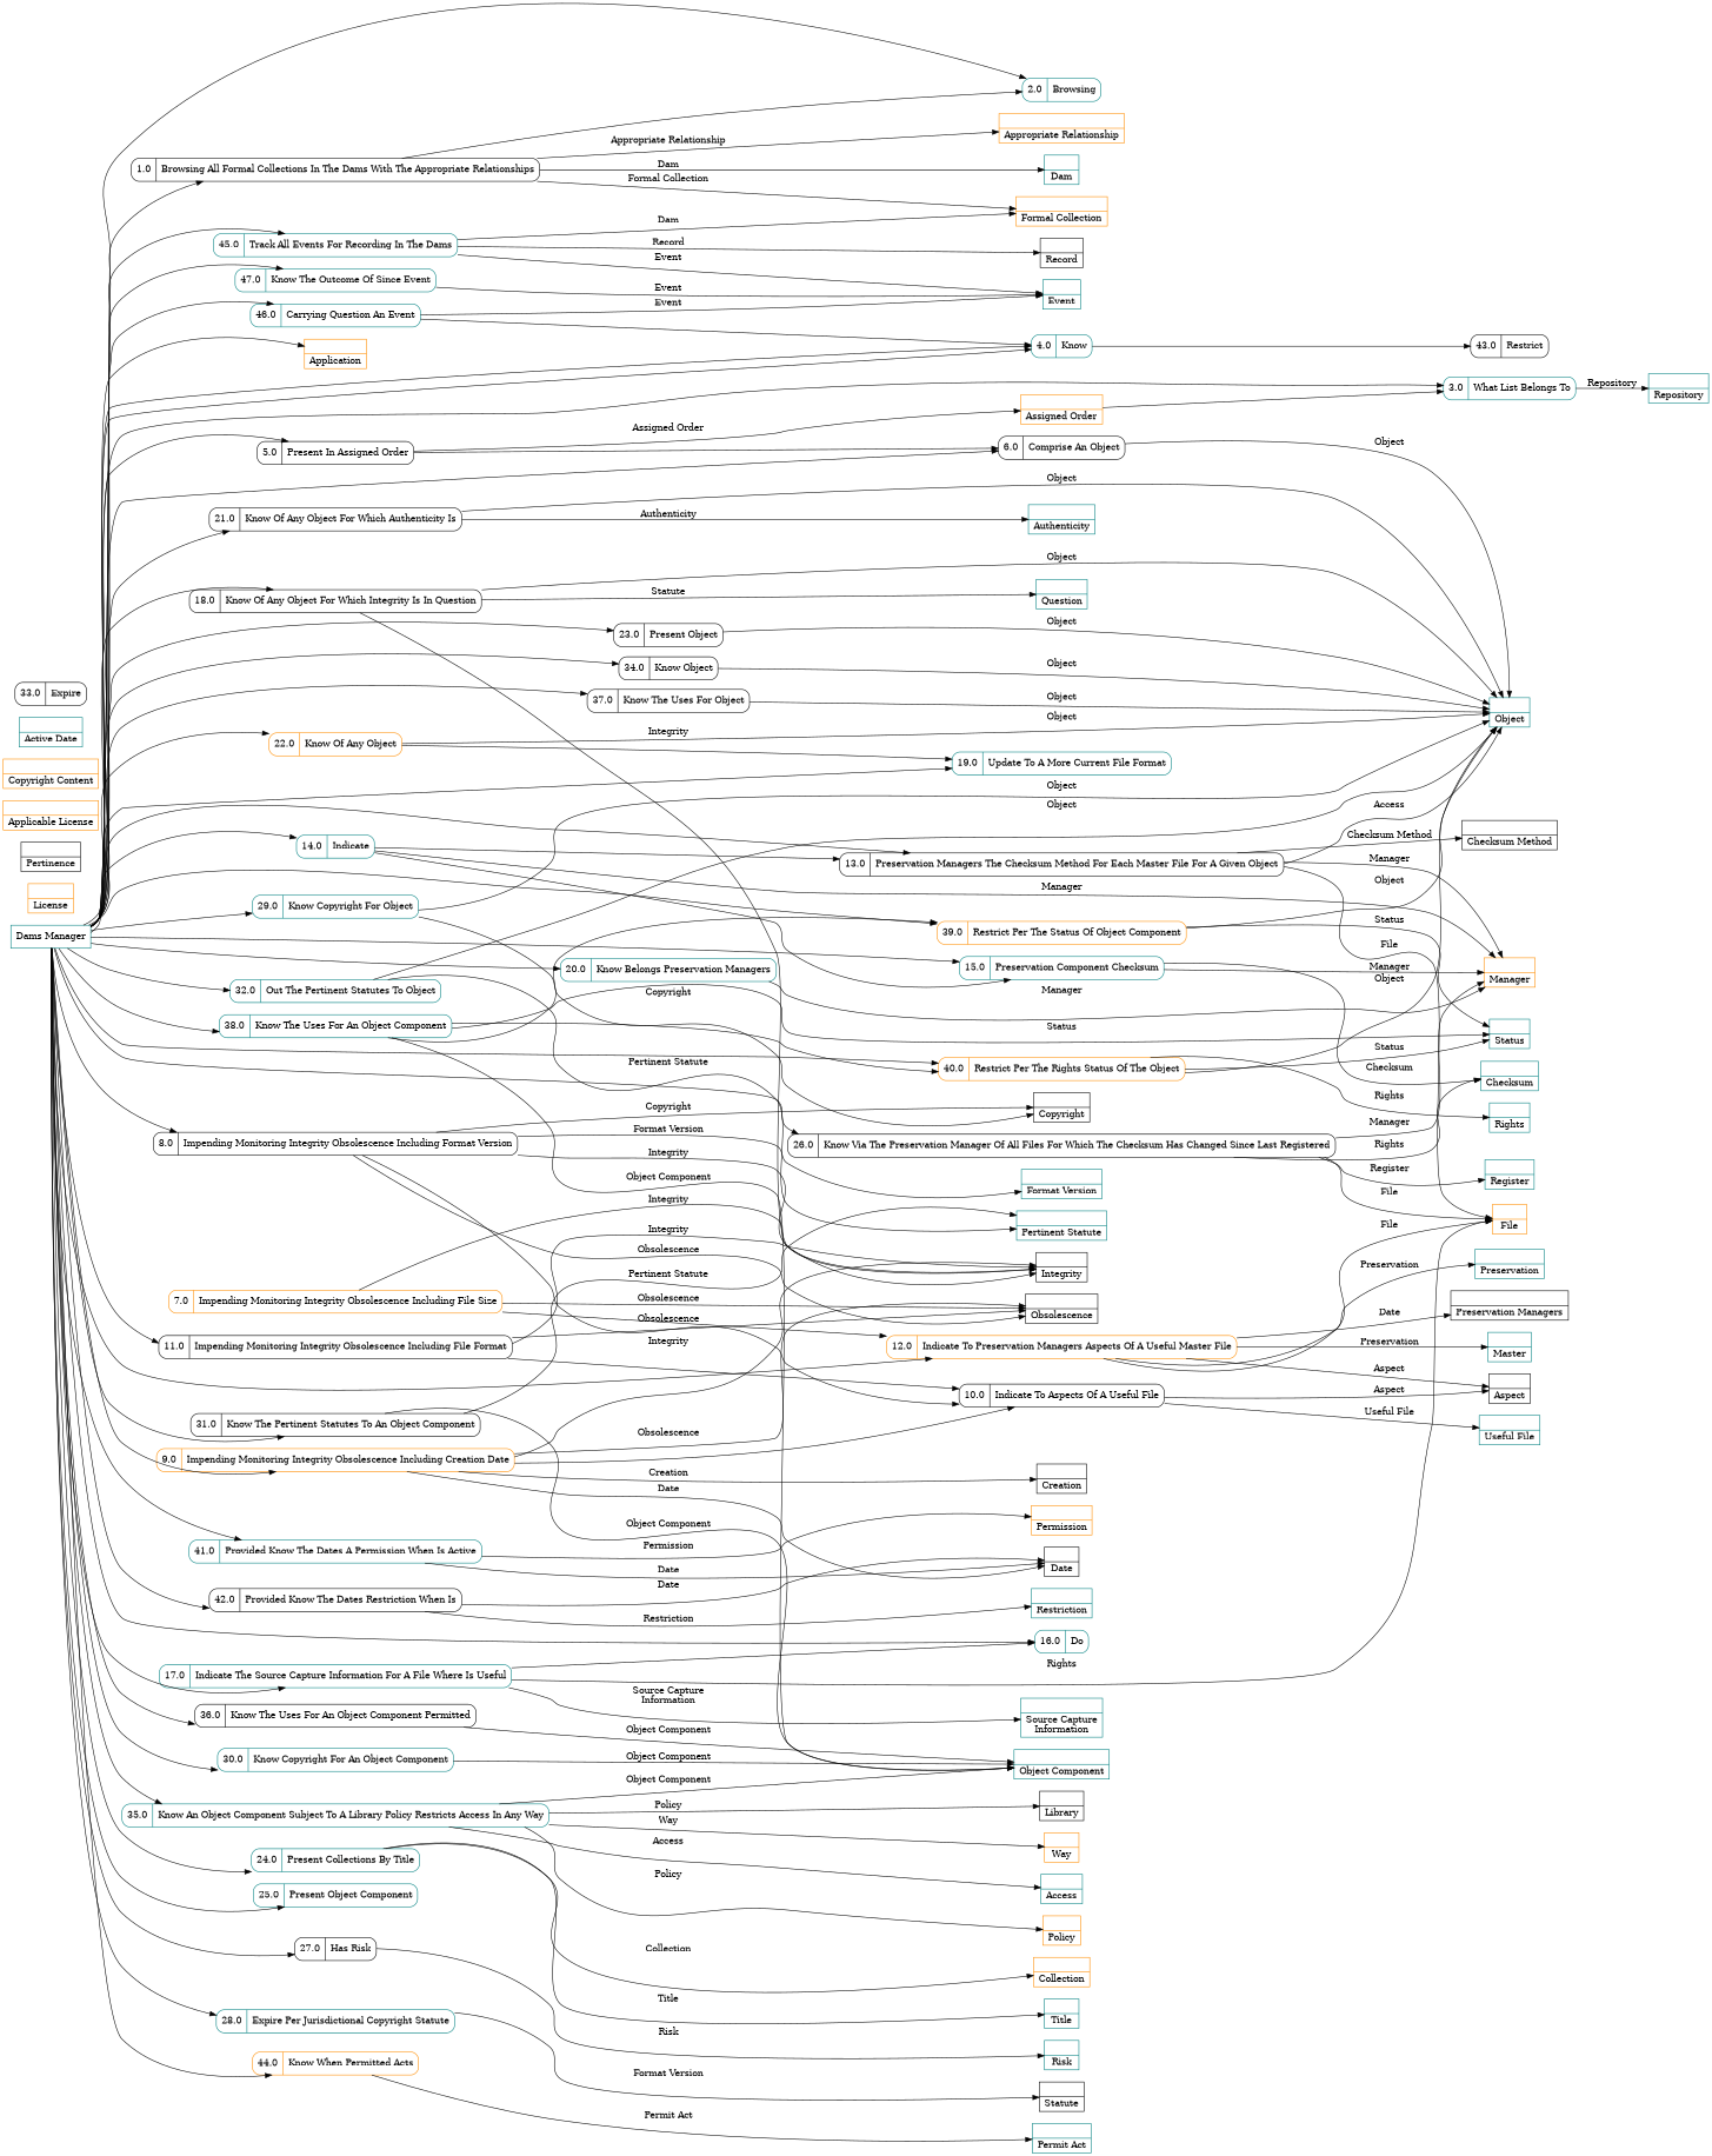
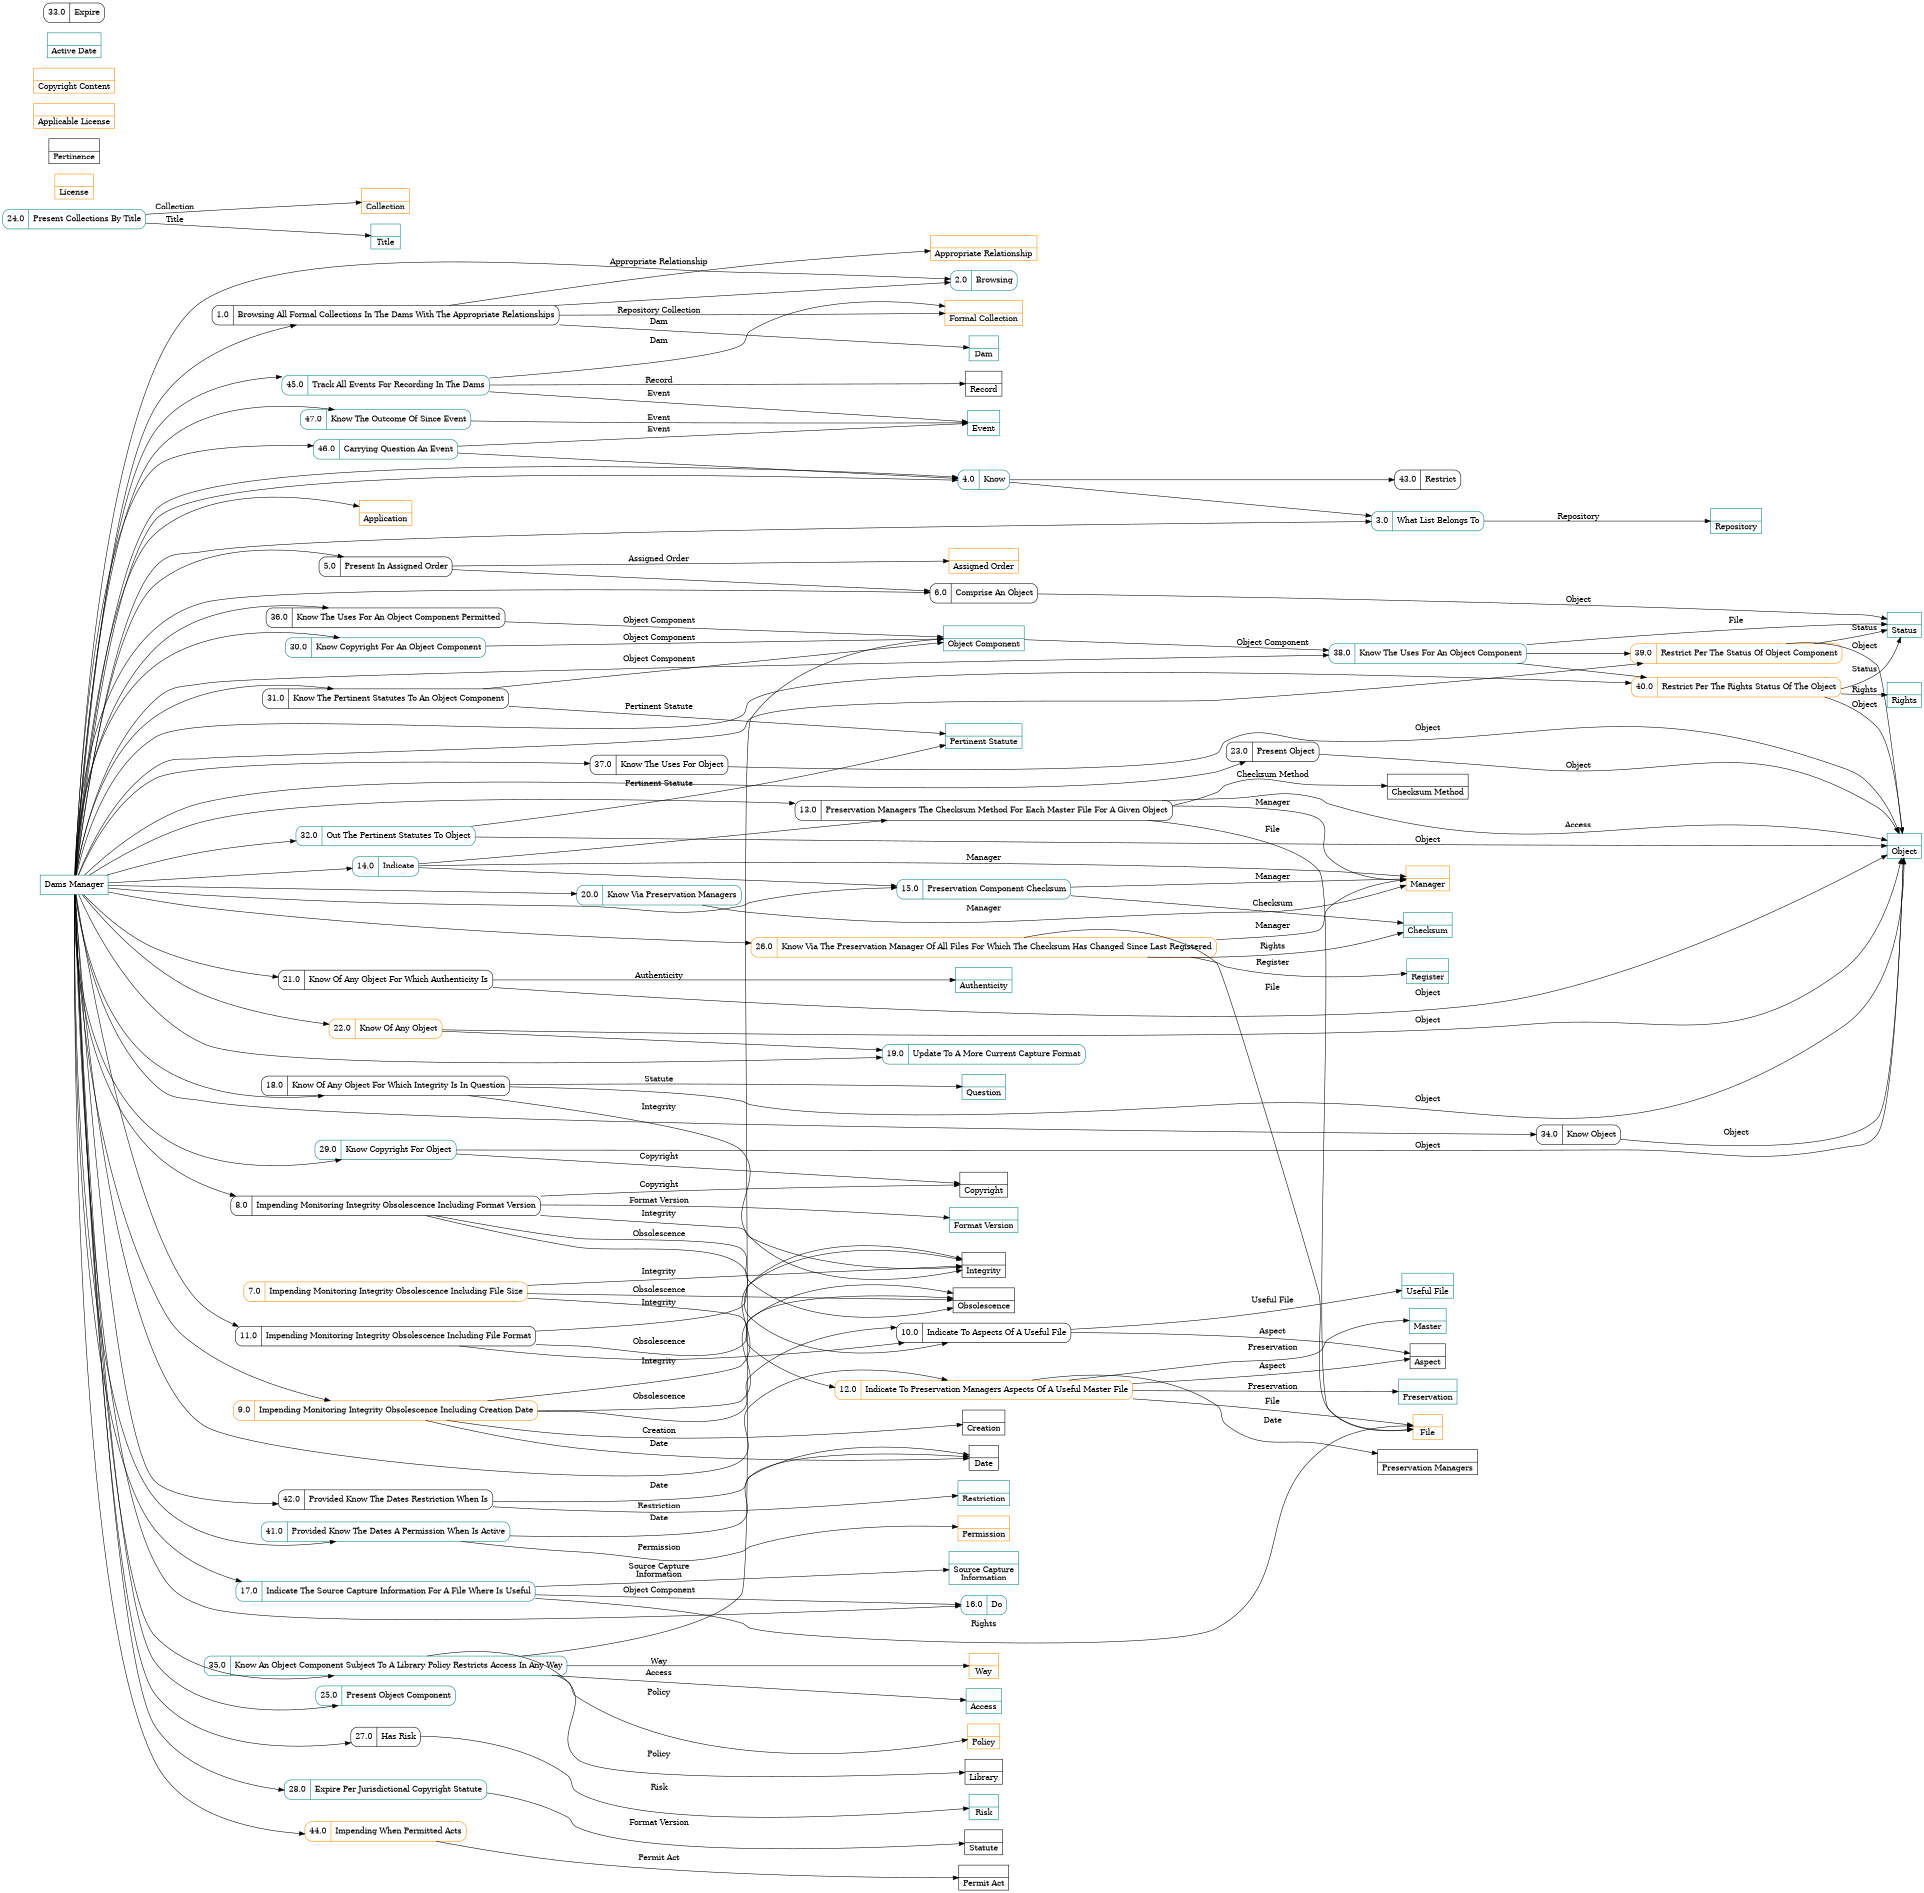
  digraph {
    rankdir=LR
    node [color=teal shape=record]
    n1 [color=darkorange label="<f0>  |<f1> Appropriate Relationship "]
    n2 [color=darkorange label="<f0>  |<f1> Formal Collection "]
    n3 [label="<f0>  |<f1> Dam "]
    n4 [label="<f0>  |<f1> Repository "]
    n5 [label="<f0>  |<f1> Object "]
    n6 [color=darkorange label="<f0>  |<f1> Assigned Order "]
    n7 [color=black label="<f0>  |<f1> Aspect "]
    n8 [color=black label="<f0>  |<f1> Obsolescence "]
    n9 [color=black label="<f0>  |<f1> Integrity "]
    n10 [label="<f0>  |<f1> Format Version "]
    n11 [label="<f0>  |<f1> Useful File "]
    n12 [color=darkorange label="<f0>  |<f1> Manager "]
    n13 [label="<f0>  |<f1> Checksum "]
    n14 [color=black label="<f0>  |<f1> Checksum Method "]
    n15 [color=darkorange label="<f0>  |<f1> File "]
    n16 [label="<f0>  |<f1> Source Capture\nInformation "]
    n17 [color=black label="<f0>  |<f1> Preservation Managers "]
    n18 [label="<f0>  |<f1> Authenticity "]
    n19 [label="<f0>  |<f1> Question "]
    n20 [label="<f0>  |<f1> Object Component "]
    n21 [color=darkorange label="<f0>  |<f1> Collection "]
    n22 [label="<f0>  |<f1> Title "]
    n23 [label="<f0>  |<f1> Register "]
    n24 [label="<f0>  |<f1> Risk "]
    n25 [color=darkorange label="<f0>  |<f1> License "]
    n26 [color=black label="<f0>  |<f1> Copyright "]
    n27 [label="<f0>  |<f1> Status "]
    n28 [label="<f0>  |<f1> Pertinent Statute "]
    n29 [color=black label="<f0>  |<f1> Statute "]
    n30 [color=black label="<f0>  |<f1> Pertinence "]
    n31 [color=darkorange label="<f0>  |<f1> Application "]
    n32 [color=darkorange label="<f0>  |<f1> Applicable License "]
    n33 [color=darkorange label="<f0>  |<f1> Copyright Content "]
    n34 [color=darkorange label="<f0>  |<f1> Way "]
    n35 [label="<f0>  |<f1> Access "]
    n36 [color=darkorange label="<f0>  |<f1> Policy "]
    n37 [color=darkorange label="<f0>  |<f1> Permission "]
    n38 [color=black label="<f0>  |<f1> Date "]
    n39 [label="<f0>  |<f1> Restriction "]
    n40 [label="<f0>  |<f1> Active Date "]
-   n41 [label="<f0>  |<f1> Permit Act "]
+   n41 [color=black label="<f0>  |<f1> Permit Act "]
    n42 [color=black label="<f0>  |<f1> Record "]
    n43 [label="<f0>  |<f1> Event "]
    n44 [label="<f0>  |<f1> Master "]
    n45 [color=black label="<f0>  |<f1> Creation "]
    n46 [label="<f0>  |<f1> Preservation "]
    n47 [color=black label="<f0>  |<f1> Library "]
    n48 [label="<f0>  |<f1> Rights "]
    n49 [label="Dams Manager" shape=box]
    n50 [color=black label="{<f0> 1.0|<f1> Browsing All Formal Collections In The Dams With The Appropriate Relationships }" shape=Mrecord]
    n51 [label="{<f0> 2.0|<f1> Browsing }" shape=Mrecord]
    n52 [label="{<f0> 3.0|<f1> What List Belongs To }" shape=Mrecord]
    n53 [label="{<f0> 4.0|<f1> Know }" shape=Mrecord]
    n54 [color=black label="{<f0> 5.0|<f1> Present In Assigned Order }" shape=Mrecord]
    n55 [color=black label="{<f0> 6.0|<f1> Comprise An Object }" shape=Mrecord]
    n56 [color=black label="{<f0> 8.0|<f1> Impending Monitoring Integrity Obsolescence Including Format Version }" shape=Mrecord]
    n57 [color=darkorange label="{<f0> 9.0|<f1> Impending Monitoring Integrity Obsolescence Including Creation Date }" shape=Mrecord]
    n58 [color=black label="{<f0> 11.0|<f1> Impending Monitoring Integrity Obsolescence Including File Format }" shape=Mrecord]
    n59 [color=darkorange label="{<f0> 12.0|<f1> Indicate To Preservation Managers Aspects Of A Useful Master File }" shape=Mrecord]
    n60 [color=black label="{<f0> 13.0|<f1> Preservation Managers The Checksum Method For Each Master File For A Given Object }" shape=Mrecord]
    n61 [label="{<f0> 14.0|<f1> Indicate }" shape=Mrecord]
    n62 [label="{<f0> 15.0|<f1> Preservation Component Checksum }" shape=Mrecord]
    n63 [label="{<f0> 16.0|<f1> Do }" shape=Mrecord]
    n64 [label="{<f0> 17.0|<f1> Indicate The Source Capture Information For A File Where Is Useful }" shape=Mrecord]
    n65 [color=black label="{<f0> 18.0|<f1> Know Of Any Object For Which Integrity Is In Question }" shape=Mrecord]
-   n66 [label="{<f0> 19.0|<f1> Update To A More Current File Format }" shape=Mrecord]
-   n67 [label="{<f0> 20.0|<f1> Know Belongs Preservation Managers }" shape=Mrecord]
+   n66 [label="{<f0> 19.0|<f1> Update To A More Current Capture Format }" shape=Mrecord]
+   n67 [label="{<f0> 20.0|<f1> Know Via Preservation Managers }" shape=Mrecord]
    n68 [color=black label="{<f0> 21.0|<f1> Know Of Any Object For Which Authenticity Is }" shape=Mrecord]
    n69 [color=darkorange label="{<f0> 22.0|<f1> Know Of Any Object }" shape=Mrecord]
    n70 [color=black label="{<f0> 23.0|<f1> Present Object }" shape=Mrecord]
    n71 [label="{<f0> 24.0|<f1> Present Collections By Title }" shape=Mrecord]
    n72 [label="{<f0> 25.0|<f1> Present Object Component }" shape=Mrecord]
-   n73 [color=black label="{<f0> 26.0|<f1> Know Via The Preservation Manager Of All Files For Which The Checksum Has Changed Since Last Registered }" shape=Mrecord]
+   n73 [color=darkorange label="{<f0> 26.0|<f1> Know Via The Preservation Manager Of All Files For Which The Checksum Has Changed Since Last Registered }" shape=Mrecord]
    n74 [color=black label="{<f0> 27.0|<f1> Has Risk }" shape=Mrecord]
    n75 [label="{<f0> 28.0|<f1> Expire Per Jurisdictional Copyright Statute }" shape=Mrecord]
    n76 [label="{<f0> 29.0|<f1> Know Copyright For Object }" shape=Mrecord]
    n77 [label="{<f0> 30.0|<f1> Know Copyright For An Object Component }" shape=Mrecord]
    n78 [color=black label="{<f0> 31.0|<f1> Know The Pertinent Statutes To An Object Component }" shape=Mrecord]
    n79 [label="{<f0> 32.0|<f1> Out The Pertinent Statutes To Object }" shape=Mrecord]
    n80 [color=black label="{<f0> 34.0|<f1> Know Object }" shape=Mrecord]
    n81 [label="{<f0> 35.0|<f1> Know An Object Component Subject To A Library Policy Restricts Access In Any Way }" shape=Mrecord]
    n82 [color=black label="{<f0> 36.0|<f1> Know The Uses For An Object Component Permitted }" shape=Mrecord]
    n83 [color=black label="{<f0> 37.0|<f1> Know The Uses For Object }" shape=Mrecord]
    n84 [label="{<f0> 38.0|<f1> Know The Uses For An Object Component }" shape=Mrecord]
    n85 [color=darkorange label="{<f0> 39.0|<f1> Restrict Per The Status Of Object Component }" shape=Mrecord]
    n86 [color=darkorange label="{<f0> 40.0|<f1> Restrict Per The Rights Status Of The Object }" shape=Mrecord]
    n87 [label="{<f0> 41.0|<f1> Provided Know The Dates A Permission When Is Active }" shape=Mrecord]
    n88 [color=black label="{<f0> 42.0|<f1> Provided Know The Dates Restriction When Is }" shape=Mrecord]
-   n89 [color=darkorange label="{<f0> 44.0|<f1> Know When Permitted Acts }" shape=Mrecord]
+   n89 [color=darkorange label="{<f0> 44.0|<f1> Impending When Permitted Acts }" shape=Mrecord]
    n90 [label="{<f0> 45.0|<f1> Track All Events For Recording In The Dams }" shape=Mrecord]
    n91 [label="{<f0> 46.0|<f1> Carrying Question An Event }" shape=Mrecord]
    n92 [label="{<f0> 47.0|<f1> Know The Outcome Of Since Event }" shape=Mrecord]
    n93 [color=black label="{<f0> 43.0|<f1> Restrict }" shape=Mrecord]
    n94 [color=darkorange label="{<f0> 7.0|<f1> Impending Monitoring Integrity Obsolescence Including File Size }" shape=Mrecord]
    n95 [color=black label="{<f0> 10.0|<f1> Indicate To Aspects Of A Useful File }" shape=Mrecord]
    n96 [color=black label="{<f0> 33.0|<f1> Expire }" shape=Mrecord]
    n49 -> n31
    n49 -> n50
    n49 -> n51
    n49 -> n52
    n49 -> n53
    n49 -> n53
    n49 -> n54
    n49 -> n55
    n49 -> n56
    n49 -> n57
    n49 -> n58
    n49 -> n59
    n49 -> n60
    n49 -> n61
    n49 -> n62
    n49 -> n63
    n49 -> n64
    n49 -> n65
    n49 -> n66
    n49 -> n67
    n49 -> n68
    n49 -> n69
    n49 -> n70
-   n49 -> n71
    n49 -> n72
    n49 -> n73
    n49 -> n74
    n49 -> n75
    n49 -> n76
    n49 -> n77
    n49 -> n78
    n49 -> n79
    n49 -> n80
    n49 -> n81
    n49 -> n82
    n49 -> n83
    n49 -> n84
    n49 -> n85
    n49 -> n86
    n49 -> n87
    n49 -> n88
    n49 -> n89
    n49 -> n90
    n49 -> n91
    n49 -> n92
    n50 -> n1 [label="Appropriate Relationship"]
-   n50 -> n2 [label="Formal Collection"]
+   n50 -> n2 [label="Repository Collection"]
    n50 -> n3 [label=Dam]
    n50 -> n51
    n52 -> n4 [label=Repository]
-   n6 -> n52
+   n53 -> n52
    n53 -> n93
    n54 -> n6 [label="Assigned Order"]
    n54 -> n55
-   n55 -> n5 [label=Object]
+   n55 -> n27 [label=Object]
    n56 -> n8 [label=Obsolescence]
    n56 -> n9 [label=Integrity]
    n56 -> n10 [label="Format Version"]
    n56 -> n26 [label=Copyright]
    n56 -> n95
    n57 -> n8 [label=Obsolescence]
    n57 -> n9 [label=Integrity]
    n57 -> n38 [label=Date]
    n57 -> n45 [label=Creation]
    n57 -> n95
    n58 -> n8 [label=Obsolescence]
    n58 -> n9 [label=Integrity]
    n58 -> n95
    n59 -> n7 [label=Aspect]
    n59 -> n15 [label=File]
    n59 -> n17 [label=Date]
    n59 -> n44 [label=Preservation]
    n59 -> n46 [label=Preservation]
    n60 -> n5 [label=Access]
    n60 -> n12 [label=Manager]
    n60 -> n14 [label="Checksum Method"]
    n60 -> n15 [label=File]
    n61 -> n12 [label=Manager]
    n61 -> n60
    n61 -> n62
    n62 -> n12 [label=Manager]
    n62 -> n13 [label=Checksum]
    n64 -> n15 [label=Rights]
    n64 -> n16 [label="Source Capture\nInformation"]
    n64 -> n63
    n65 -> n5 [label=Object]
    n65 -> n9 [label=Integrity]
    n65 -> n19 [label=Statute]
    n67 -> n12 [label=Manager]
    n68 -> n5 [label=Object]
    n68 -> n18 [label=Authenticity]
    n69 -> n5 [label=Object]
    n69 -> n66
    n70 -> n5 [label=Object]
    n71 -> n21 [label=Collection]
    n71 -> n22 [label=Title]
    n73 -> n12 [label=Manager]
    n73 -> n13 [label=Rights]
    n73 -> n15 [label=File]
    n73 -> n23 [label=Register]
    n74 -> n24 [label=Risk]
    n75 -> n29 [label="Format Version"]
    n76 -> n5 [label=Object]
    n76 -> n26 [label=Copyright]
    n77 -> n20 [label="Object Component"]
    n78 -> n20 [label="Object Component"]
    n78 -> n28 [label="Pertinent Statute"]
    n79 -> n5 [label=Object]
    n79 -> n28 [label="Pertinent Statute"]
    n80 -> n5 [label=Object]
    n81 -> n20 [label="Object Component"]
    n81 -> n34 [label=Way]
    n81 -> n35 [label=Access]
    n81 -> n36 [label=Policy]
    n81 -> n47 [label=Policy]
    n82 -> n20 [label="Object Component"]
    n83 -> n5 [label=Object]
-   n84 -> n20 [label="Object Component"]
-   n84 -> n27 [label=Status]
+   n20 -> n84 [label="Object Component"]
+   n84 -> n27 [label=File]
    n84 -> n85
    n84 -> n86
    n85 -> n5 [label=Object]
    n85 -> n27 [label=Status]
    n86 -> n5 [label=Object]
    n86 -> n27 [label=Status]
    n86 -> n48 [label=Rights]
    n87 -> n37 [label=Permission]
    n87 -> n38 [label=Date]
    n88 -> n38 [label=Date]
    n88 -> n39 [label=Restriction]
    n89 -> n41 [label="Permit Act"]
    n90 -> n2 [label=Dam]
    n90 -> n42 [label=Record]
    n90 -> n43 [label=Event]
    n91 -> n43 [label=Event]
    n91 -> n53
    n92 -> n43 [label=Event]
    n94 -> n8 [label=Obsolescence]
    n94 -> n9 [label=Integrity]
    n94 -> n59
    n95 -> n7 [label=Aspect]
    n95 -> n11 [label="Useful File"]
  }
